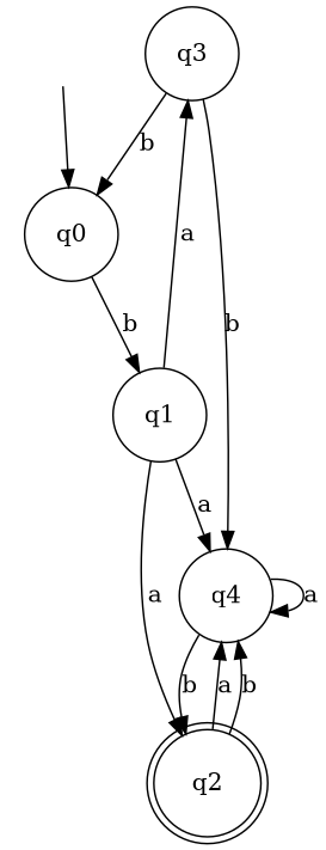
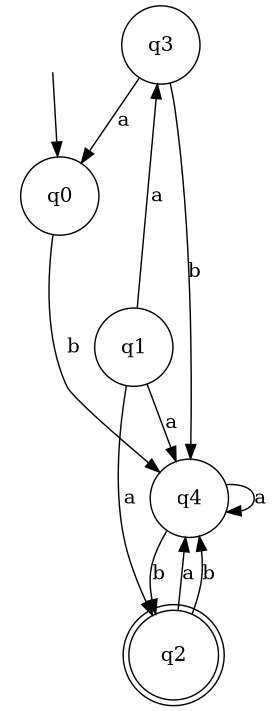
  digraph {
    node [shape=circle]
    n1 [label=<<TABLE BORDER="0" CELLBORDER="0" CELLSPACING="0"><TR><TD>q3</TD></TR></TABLE>>]
    n2 [label=<<TABLE BORDER="0" CELLBORDER="0" CELLSPACING="0"><TR><TD>q0</TD></TR></TABLE>>]
    n3 [label=<<TABLE BORDER="0" CELLBORDER="0" CELLSPACING="0"><TR><TD>q4</TD></TR></TABLE>>]
    n4 [label=<<TABLE BORDER="0" CELLBORDER="0" CELLSPACING="0"><TR><TD>q1</TD></TR></TABLE>>]
    n5 [label=<<TABLE BORDER="0" CELLBORDER="0" CELLSPACING="0"><TR><TD>q2</TD></TR></TABLE>> shape=doublecircle]
    n6 [label=<<TABLE BORDER="0" CELLBORDER="" CELLSPACING="0"><TR><TD>_nil</TD></TR></TABLE>> style=invis shape=""]
-   n1 -> n2 [label=b]
+   n1 -> n2 [label=a]
    n1 -> n3 [label=b]
-   n2 -> n4 [label=b]
+   n2 -> n3 [label=b]
    n3 -> n3 [label=a]
    n3 -> n5 [label=b]
    n4 -> n1 [label=a]
    n4 -> n3 [label=a]
    n4 -> n5 [label=a]
    n5 -> n3 [label=a]
    n5 -> n3 [label=b]
    n6 -> n2
  }
